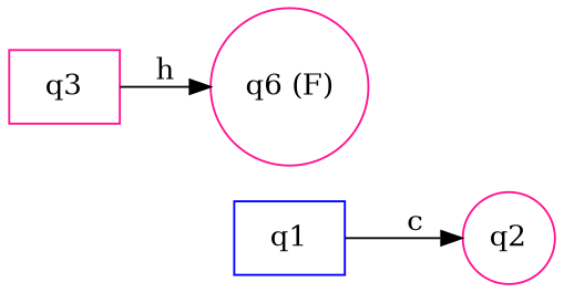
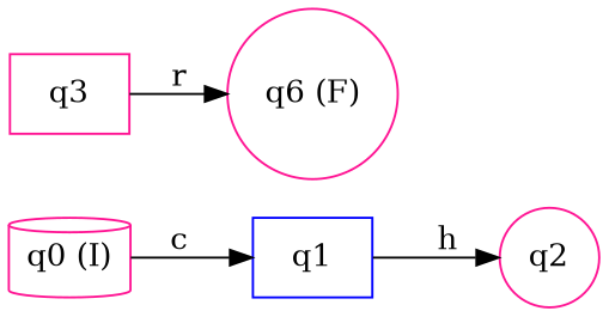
  digraph {
    rankdir=LR
    node [color=deeppink shape=box]
+   n1 [label="q0 (I)" shape=cylinder]
    n2 [color=blue label=q1]
    n3 [label=q2 shape=circle]
    n4 [label=q3]
    n5 [label="q6 (F)" shape=circle]
-   n2 -> n3 [label=c]
-   n4 -> n5 [label=h]
+   n1 -> n2 [label=c]
+   n2 -> n3 [label=h]
+   n4 -> n5 [label=r]
  }
